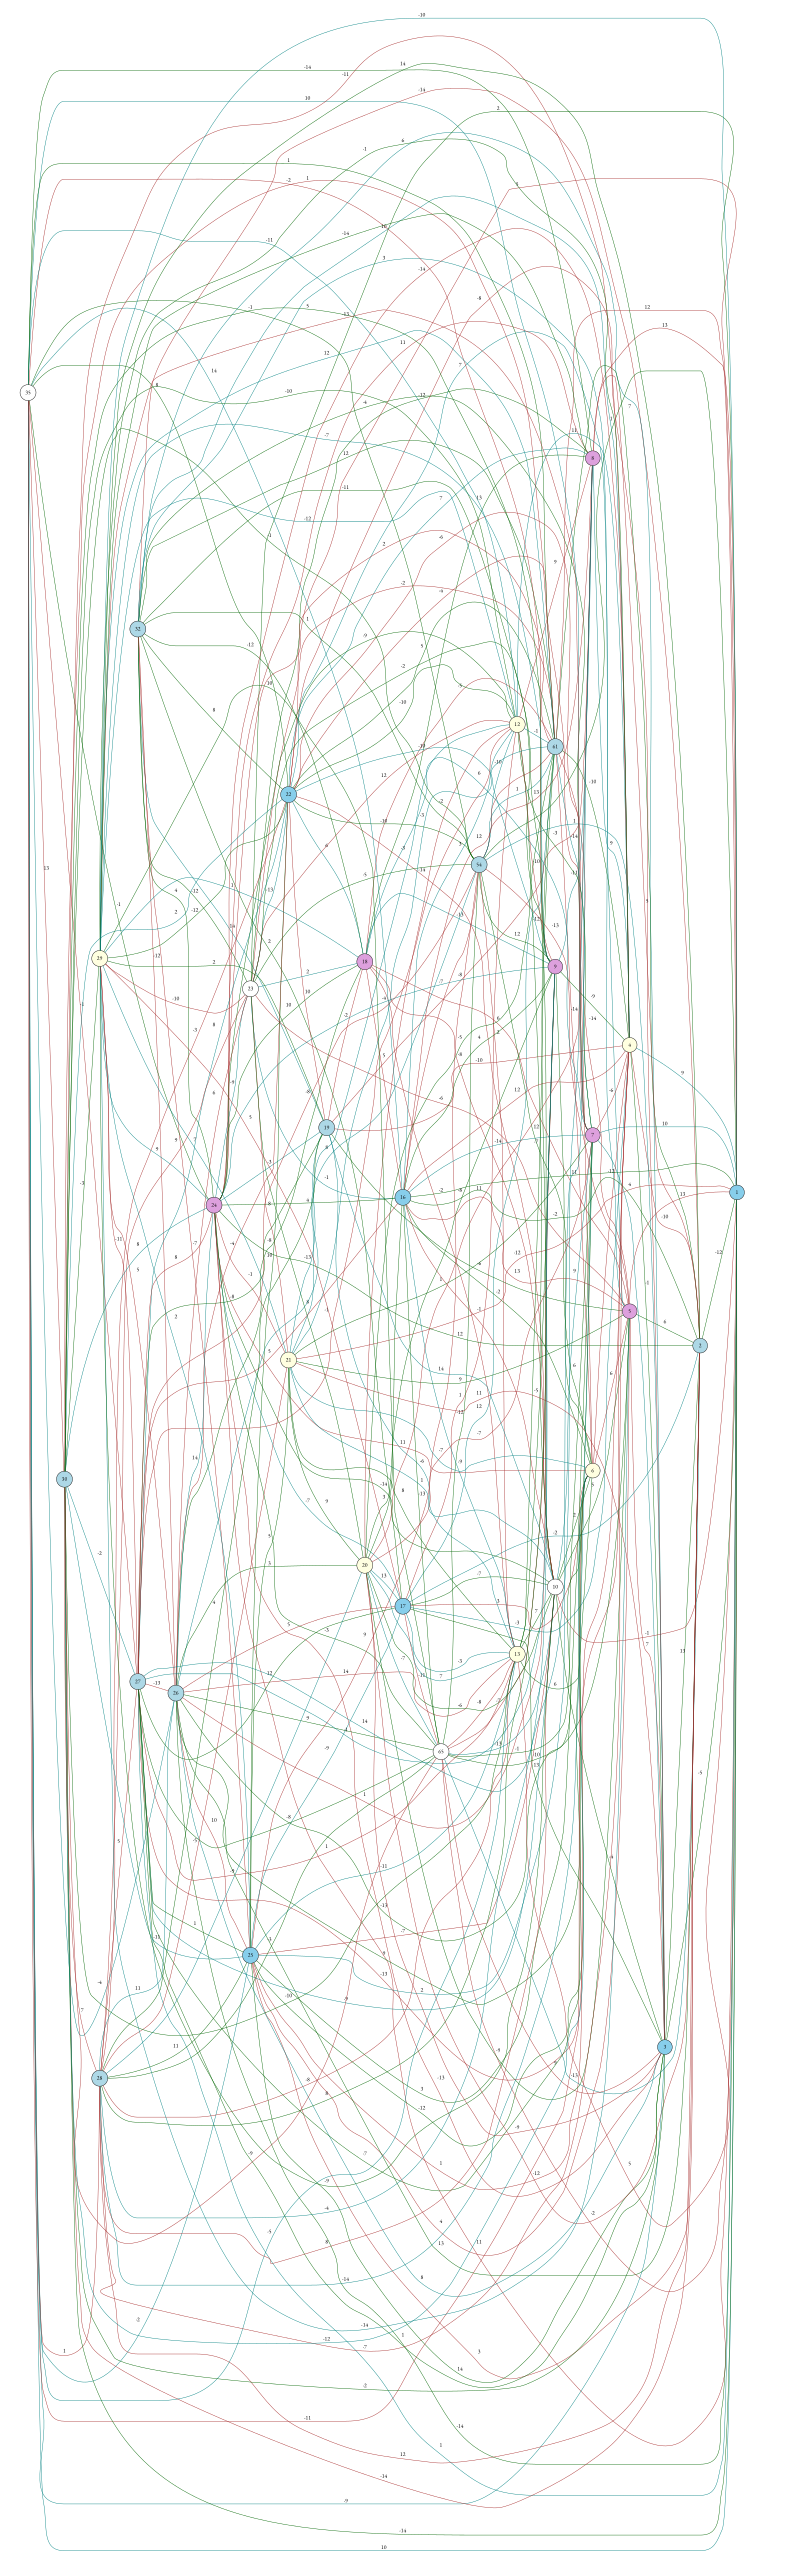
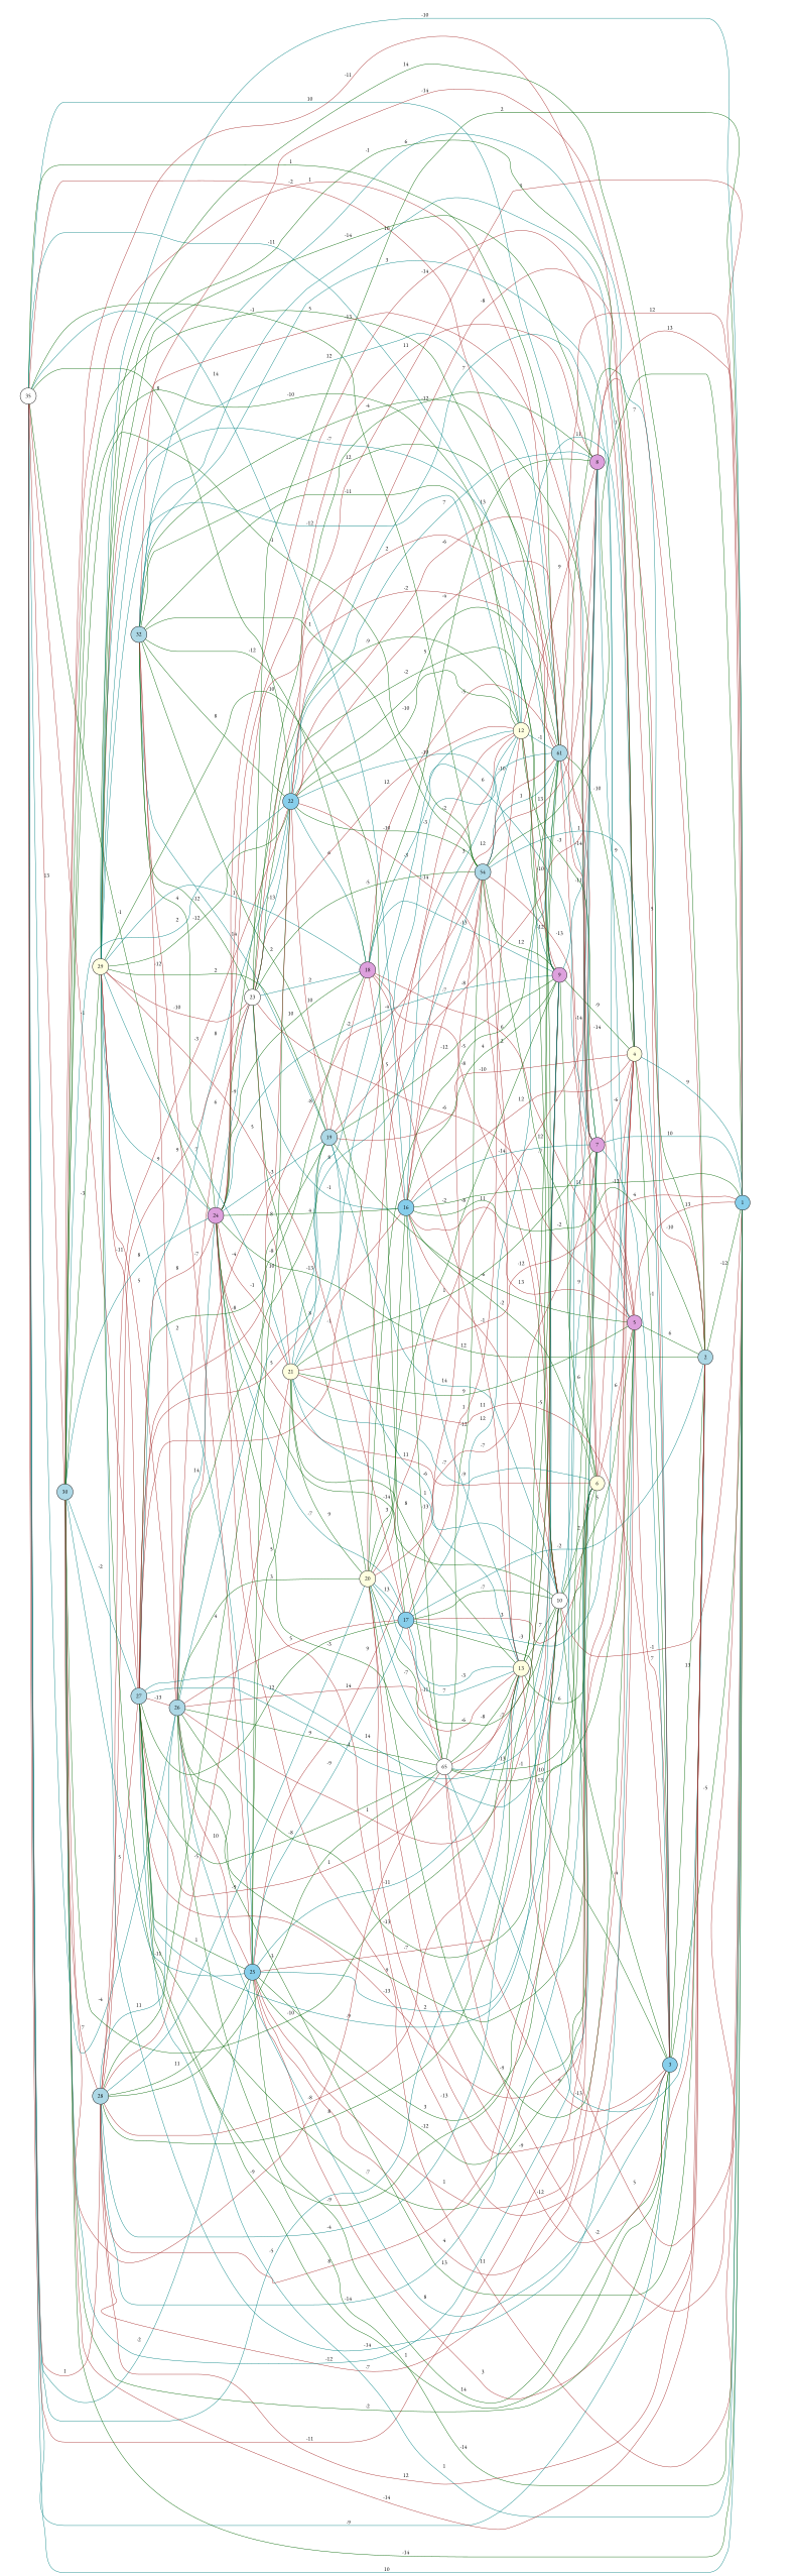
  graph {
    fontname="EB Garamond"
    rankdir=LR
    node [fillcolor=lightblue fontname="EB Garamond" shape=circle style=filled]
    edge [color=darkgreen fontname="EB Garamond"]
    32
    2
    3 [fillcolor=skyblue]
    4 [fillcolor=lightyellow]
    5 [fillcolor=plum]
    7 [fillcolor=plum]
    10 [fillcolor=white]
    n8 [label=61]
    n9 [label=54]
    17 [fillcolor=skyblue]
    18 [fillcolor=plum]
    19
    22 [fillcolor=skyblue]
    23 [fillcolor=white]
    24 [fillcolor=plum]
    25 [fillcolor=skyblue]
    26
    1 [fillcolor=skyblue]
    6 [fillcolor=lightyellow]
    8 [fillcolor=plum]
    9 [fillcolor=plum]
    12 [fillcolor=lightyellow]
    13 [fillcolor=lightyellow]
    n24 [fillcolor=white label=65]
    16 [fillcolor=skyblue]
    21 [fillcolor=lightyellow]
    20 [fillcolor=lightyellow]
    n28 [fillcolor=white label=35]
    27
    28
    30
    29 [fillcolor=lightyellow]
    32 -- 2 [color=brown label=-14]
    32 -- 3 [color=teal label=6]
    32 -- 4 [color=teal label=10]
    32 -- 5 [color=teal label=3]
    32 -- 7 [label=-4]
    32 -- 10 [label=-11]
    32 -- n8 [label=12]
    32 -- n9 [label=1]
    32 -- 17 [label=2]
    32 -- 18 [label=-12]
    32 -- 19 [color=teal label=14]
    32 -- 22 [label=8]
    32 -- 23 [label=-12]
    32 -- 24 [label=4]
    32 -- 25 [color=brown label=-7]
    32 -- 26 [color=brown label=-12]
    2 -- 1 [label=-12]
    3 -- 2 [label=13]
    3 -- 1 [label=-5]
    4 -- 2 [color=brown label=-10]
    4 -- 3 [label=-1]
    4 -- 1 [color=teal label=9]
    5 -- 2 [label=6]
    5 -- 3 [color=brown label=7]
    5 -- 1 [color=brown label=13]
    7 -- 3 [color=teal label=4]
    7 -- 4 [color=brown label=-6]
    7 -- 1 [color=teal label=10]
    10 -- 3 [label=-4]
    10 -- 5 [label=5]
    10 -- 7 [color=teal label=9]
    10 -- 1 [color=brown label=-1]
    10 -- 6 [label=2]
    n8 -- 2 [label=7]
    n8 -- 4 [label=-10]
    n8 -- 5 [color=brown label=-14]
    n8 -- 7 [color=teal label=-14]
    n8 -- 1 [color=brown label=12]
    n8 -- 6 [color=brown label=-14]
    n9 -- 3 [color=teal label=1]
    n9 -- 5 [color=brown label=-13]
    n9 -- n8 [color=teal label=1]
    n9 -- 1 [label=1]
    n9 -- 6 [label=12]
    n9 -- 8 [color=brown label=13]
    n9 -- 9 [label=12]
    n9 -- 12 [color=teal label=-10]
    n9 -- 13 [color=brown label=2]
    17 -- 2 [color=teal label=-2]
    17 -- 3 [label=13]
    17 -- 4 [color=teal label=-3]
    17 -- 10 [label=-7]
    17 -- n8 [color=teal label=12]
    17 -- 6 [color=brown label=3]
    17 -- 12 [color=brown label=1]
    17 -- 13 [color=teal label=-3]
    17 -- n24 [color=brown label=-11]
    18 -- 5 [color=brown label=6]
    18 -- 7 [color=teal label=6]
    18 -- 10 [color=brown label=-8]
    18 -- n8 [color=brown label=-5]
    18 -- 8 [label=13]
    18 -- 9 [color=teal label=-13]
    18 -- 13 [color=brown label=-2]
    18 -- 16 [color=brown label=5]
    19 -- 4 [color=brown label=-10]
    19 -- 5 [label=-6]
    19 -- 10 [color=teal label=14]
    19 -- 18 [color=brown label=-2]
    19 -- 8 [color=brown label=-8]
+   19 -- 9 [label=-12]
    19 -- 13 [color=teal label=-6]
    22 -- 3 [color=brown label=-8]
    22 -- 5 [color=teal label=7]
    22 -- 7 [color=brown label=-6]
    22 -- 10 [color=brown label=-14]
    22 -- n8 [label=5]
    22 -- n9 [label=-10]
    22 -- 18 [color=teal label=6]
    22 -- 19 [color=brown label=10]
    22 -- 1 [color=brown label=5]
    22 -- 6 [color=brown label=-4]
    22 -- 8 [color=teal label=7]
    22 -- 9 [color=teal label=-10]
    22 -- 12 [label=-10]
    23 -- 5 [color=brown label=-6]
    23 -- n8 [color=brown label=-2]
    23 -- n9 [label=-5]
    23 -- 18 [color=teal label=2]
    23 -- 22 [color=teal label=-13]
    23 -- 1 [label=2]
    23 -- 8 [label=-12]
    23 -- 9 [label=-2]
    23 -- 12 [color=brown label=12]
    23 -- 16 [color=teal label=-1]
    23 -- 21 [color=brown label=8]
    23 -- 20 [label=8]
    24 -- 2 [label=12]
    24 -- 3 [color=brown label=-13]
    24 -- 4 [color=brown label=-14]
    24 -- 10 [label=-14]
    24 -- n8 [color=brown label=2]
    24 -- 17 [color=teal label=-7]
    24 -- 18 [label=10]
    24 -- 19 [color=teal label=-3]
    24 -- 23 [color=teal label=-9]
    24 -- 1 [color=brown label=11]
    24 -- 6 [color=brown label=11]
    24 -- 8 [color=brown label=11]
    24 -- 9 [color=teal label=-4]
    24 -- 12 [label=-9]
    24 -- n24 [label=-3]
    24 -- 16 [label=4]
    24 -- 21 [color=brown label=-1]
    25 -- 2 [color=brown label=3]
    25 -- 3 [label=14]
    25 -- 4 [color=brown label=1]
    25 -- 5 [color=brown label=4]
    25 -- 7 [label=3]
    25 -- 10 [color=brown label=-7]
    25 -- n9 [color=brown label=9]
    25 -- 17 [color=teal label=-9]
    25 -- 22 [label=10]
    25 -- 6 [label=-12]
    25 -- 8 [color=teal label=2]
    25 -- 13 [color=teal label=-11]
    25 -- 21 [label=5]
    26 -- 2 [label=13]
    26 -- 3 [color=teal label=8]
    26 -- 7 [label=-13]
    26 -- n9 [color=teal label=8]
    26 -- 17 [color=brown label=5]
    26 -- 18 [label=-8]
    26 -- 22 [color=brown label=-4]
    26 -- 23 [color=brown label=6]
    26 -- 24 [color=teal label=14]
    26 -- 25 [color=brown label=10]
    26 -- 1 [label=-14]
    26 -- 6 [label=9]
    26 -- 9 [color=brown label=1]
    26 -- 13 [color=brown label=14]
    26 -- n24 [label=9]
    26 -- 20 [label=3]
    6 -- 4 [color=brown label=-12]
    6 -- 5 [color=brown label=6]
    8 -- 2 [color=brown label=5]
    8 -- 4 [color=teal label=9]
    8 -- 1 [color=brown label=13]
    9 -- 4 [label=-9]
    9 -- 6 [label=6]
    9 -- 8 [color=teal label=-11]
    12 -- 4 [color=teal label=11]
    12 -- 7 [label=-3]
    12 -- 10 [label=-12]
    12 -- n8 [color=teal label=-1]
    12 -- 8 [color=brown label=9]
    12 -- 9 [color=brown label=-10]
    13 -- 10 [label=7]
    13 -- n8 [label=-7]
    13 -- 1 [color=brown label=5]
    13 -- 6 [label=6]
    13 -- 9 [label=-5]
    n24 -- 2 [color=teal label=-13]
    n24 -- 3 [color=brown label=9]
    n24 -- 5 [label=-10]
    n24 -- 7 [label=-1]
    n24 -- 10 [color=teal label=-13]
    n24 -- n9 [label=-12]
    n24 -- 1 [color=brown label=-2]
    n24 -- 9 [color=brown label=-7]
-   n24 -- 13 [color=brown label=-8]
+   n24 -- 13 [label=-8]
    16 -- 2 [label=-2]
    16 -- 4 [color=brown label=12]
    16 -- 5 [color=brown label=13]
    16 -- 7 [color=teal label=-14]
    16 -- 10 [color=brown label=-1]
    16 -- n8 [color=brown label=12]
    16 -- n9 [color=brown label=-7]
    16 -- 1 [label=11]
    16 -- 6 [label=-2]
    16 -- 9 [label=4]
    16 -- 12 [color=teal label=3]
    16 -- 13 [color=teal label=-9]
    16 -- n24 [label=-13]
    21 -- 3 [color=brown label=11]
    21 -- 5 [label=9]
    21 -- 7 [label=1]
    21 -- 10 [color=teal label=1]
    21 -- n8 [color=teal label=-3]
    21 -- 19 [color=teal label=-13]
    21 -- 1 [color=brown label=-12]
    21 -- 6 [color=teal label=-7]
    21 -- 12 [color=teal label=-3]
    21 -- 13 [label=8]
    21 -- 20 [label=9]
    20 -- 2 [color=brown label=-12]
    20 -- 3 [color=brown label=-9]
    20 -- 5 [label=-9]
    20 -- 7 [color=brown label=-7]
    20 -- 10 [label=-6]
    20 -- n8 [label=-5]
    20 -- 17 [color=teal label=13]
    20 -- 8 [color=brown label=11]
    20 -- 9 [label=-8]
    20 -- 12 [color=brown label=-2]
    20 -- 13 [color=teal label=7]
    20 -- n24 [color=teal label=-7]
    20 -- 16 [label=3]
    n28 -- 3 [color=teal label=-9]
    n28 -- 7 [color=teal label=10]
    n28 -- n8 [label=1]
    n28 -- n9 [label=-1]
    n28 -- 22 [label=8]
    n28 -- 24 [label=-1]
    n28 -- 25 [color=teal label=-2]
    n28 -- 26 [color=teal label=-4]
    n28 -- 1 [color=teal label=10]
    n28 -- 6 [color=brown label=-11]
-   n28 -- 8 [label=-14]
    n28 -- 9 [color=brown label=-2]
    n28 -- 12 [color=teal label=-11]
    n28 -- 13 [color=teal label=-5]
    n28 -- 16 [color=teal label=14]
    n28 -- 27 [color=brown label=-1]
    n28 -- 28 [color=brown label=1]
    n28 -- 30 [color=brown label=13]
    27 -- 3 [label=1]
    27 -- 4 [color=brown label=-13]
    27 -- 10 [color=teal label=-9]
    27 -- n9 [color=brown label=-8]
    27 -- 17 [label=12]
    27 -- 19 [label=-8]
    27 -- 22 [color=teal label=8]
    27 -- 24 [color=brown label=8]
    27 -- 25 [label=1]
    27 -- 26 [color=brown label=-13]
    27 -- 1 [color=teal label=1]
    27 -- 6 [label=-7]
    27 -- 8 [color=teal label=14]
    27 -- 9 [color=teal label=-1]
    27 -- 12 [color=brown label=-1]
    27 -- 13 [color=brown label=1]
    27 -- n24 [label=-8]
    27 -- 16 [color=brown label=5]
    28 -- 2 [color=brown label=12]
    28 -- 4 [color=brown label=-7]
    28 -- 7 [color=teal label=-14]
    28 -- 10 [color=brown label=8]
    28 -- n8 [label=8]
    28 -- 19 [label=4]
    28 -- 22 [color=brown label=-3]
    28 -- 23 [color=brown label=9]
    28 -- 25 [label=11]
    28 -- 26 [color=teal label=11]
    28 -- 9 [color=teal label=-4]
    28 -- 13 [color=brown label=-8]
    28 -- n24 [label=-3]
    28 -- 21 [color=brown label=-5]
    28 -- 20 [color=teal label=-9]
    28 -- 27 [color=brown label=5]
    30 -- 2 [color=brown label=-14]
    30 -- 3 [label=-2]
    30 -- 4 [color=brown label=-11]
    30 -- n8 [color=brown label=1]
    30 -- n9 [label=-1]
    30 -- 22 [color=teal label=2]
    30 -- 24 [color=teal label=8]
    30 -- 25 [color=teal label=-11]
    30 -- 1 [label=-14]
    30 -- 6 [color=teal label=-12]
    30 -- 9 [label=5]
    30 -- 12 [label=-10]
    30 -- 13 [label=-10]
    30 -- n24 [color=brown label=-9]
    30 -- 27 [color=teal label=-2]
    30 -- 28 [color=brown label=7]
    30 -- 29 [label=-3]
    29 -- 2 [label=14]
    29 -- 4 [label=-1]
    29 -- 5 [color=teal label=-14]
    29 -- 7 [color=brown label=-13]
    29 -- 10 [label=-9]
    29 -- n8 [color=teal label=12]
    29 -- 17 [color=brown label=5]
    29 -- 18 [color=teal label=1]
    29 -- 19 [label=2]
    29 -- 22 [label=-12]
    29 -- 23 [color=brown label=-10]
    29 -- 24 [color=teal label=9]
    29 -- 25 [color=teal label=2]
    29 -- 26 [color=brown label=5]
    29 -- 1 [color=teal label=-10]
    29 -- 8 [label=-14]
    29 -- 9 [color=teal label=-7]
    29 -- 12 [color=teal label=-12]
    29 -- n24 [label=10]
    29 -- 21 [color=teal label=7]
    29 -- 27 [color=brown label=-11]
  }
